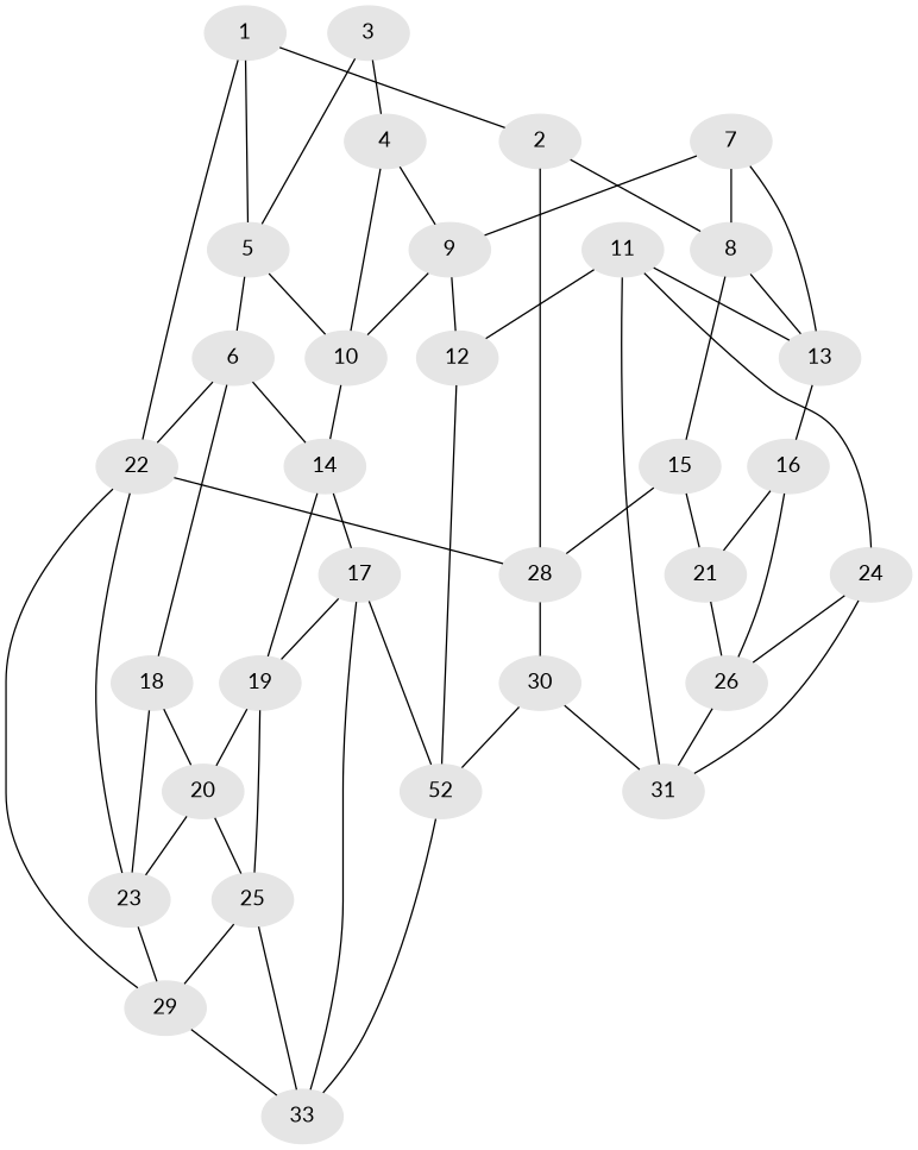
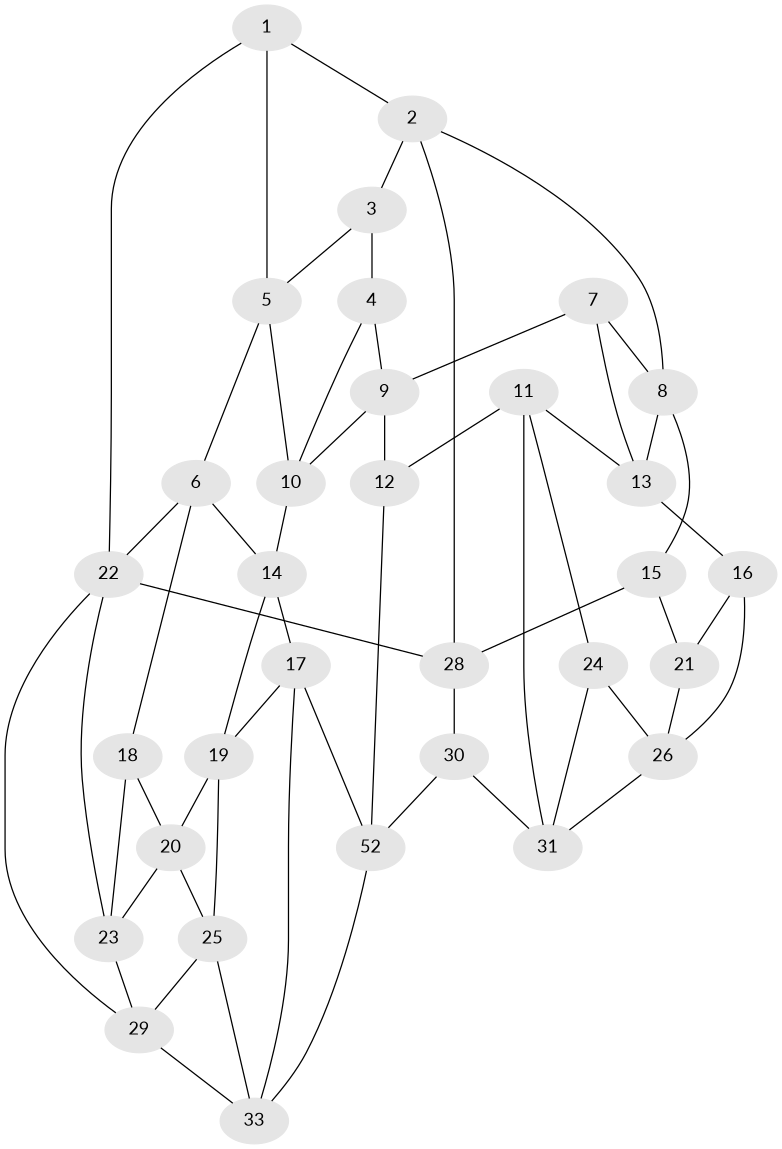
  graph {
    fontname=Lato
    node [color=gray90 fontname=Lato style=filled]
    edge [fontname=Lato weight=1.0]
    1
    2
    5
    22
    3
    8
    28
    10
    6
    23
    29
    4
    13
    15
    30
    9
    12
    14
    18
    17
    19
    20
    7
    16
    21
    n26 [label=52]
    11
    24
    31
    26
    33
    25
    1 -- 2
    1 -- 5
    1 -- 22
+   2 -- 3
    2 -- 8
    2 -- 28
    5 -- 10
    5 -- 6
    22 -- 28 [weight=2.0]
    22 -- 23
    22 -- 29
    3 -- 5
    3 -- 4
    8 -- 13
    8 -- 15
    28 -- 30
    10 -- 14
    6 -- 22
    6 -- 14
    6 -- 18
    23 -- 29
    29 -- 33
    4 -- 10
    4 -- 9
    13 -- 16
    15 -- 28
    15 -- 21
    30 -- n26
    30 -- 31
    9 -- 10
    9 -- 12
    12 -- n26
    14 -- 17
    14 -- 19
    18 -- 23
    18 -- 20
    17 -- 19
    17 -- n26
    17 -- 33
    19 -- 20
    19 -- 25
    20 -- 23
    20 -- 25
    7 -- 8
    7 -- 13
    7 -- 9
    16 -- 21
    16 -- 26
    21 -- 26
    n26 -- 33
    11 -- 13
    11 -- 12
    11 -- 24
    11 -- 31
    24 -- 31
    24 -- 26
    26 -- 31
    25 -- 29
    25 -- 33
  }
